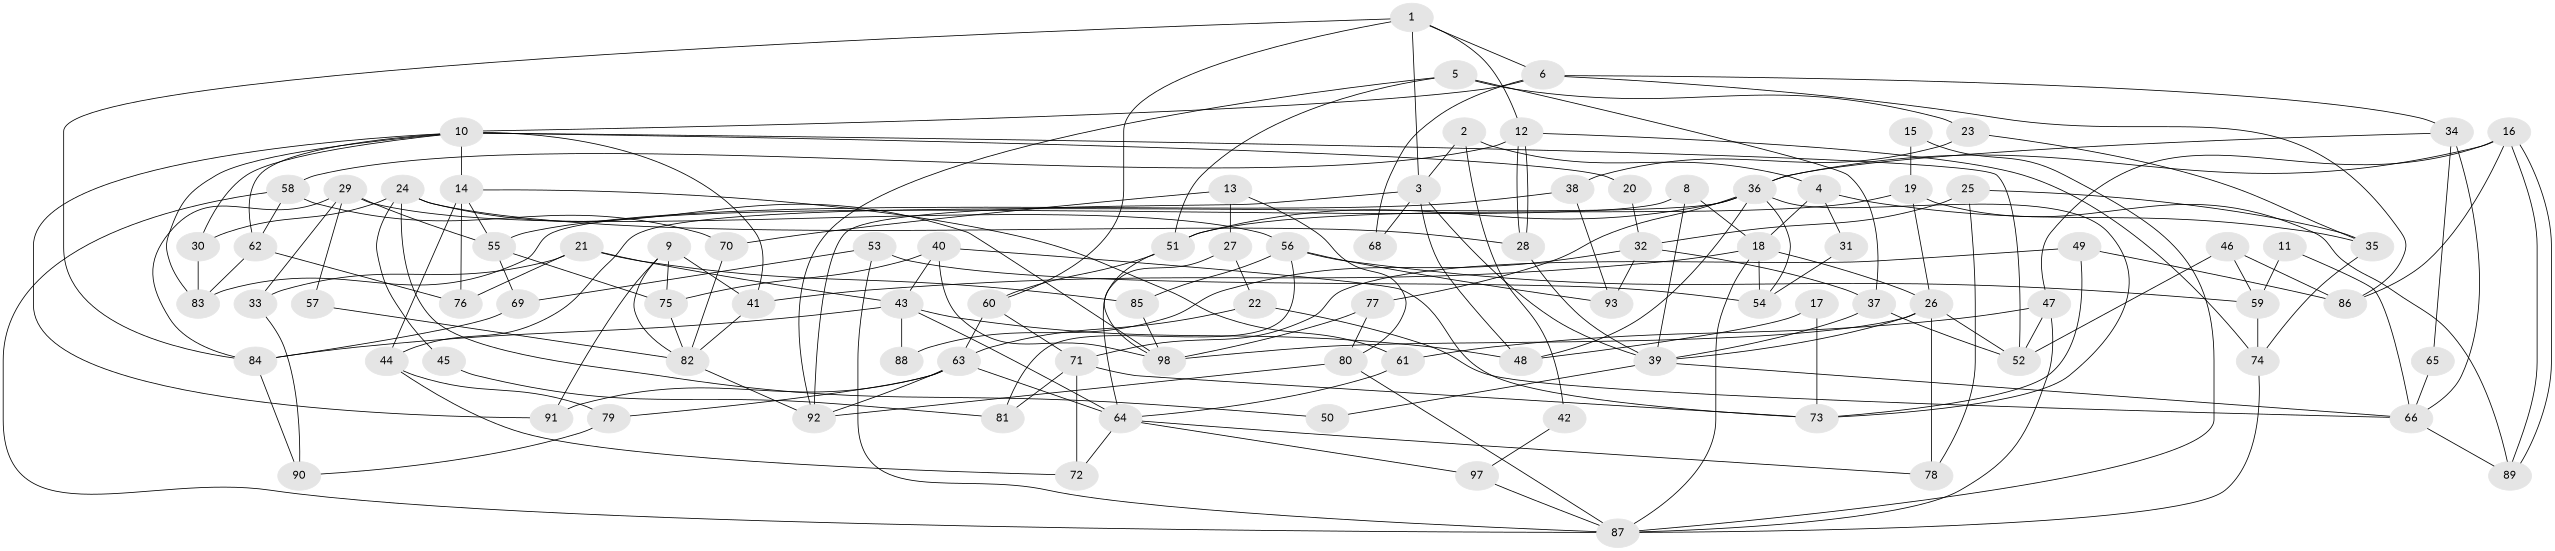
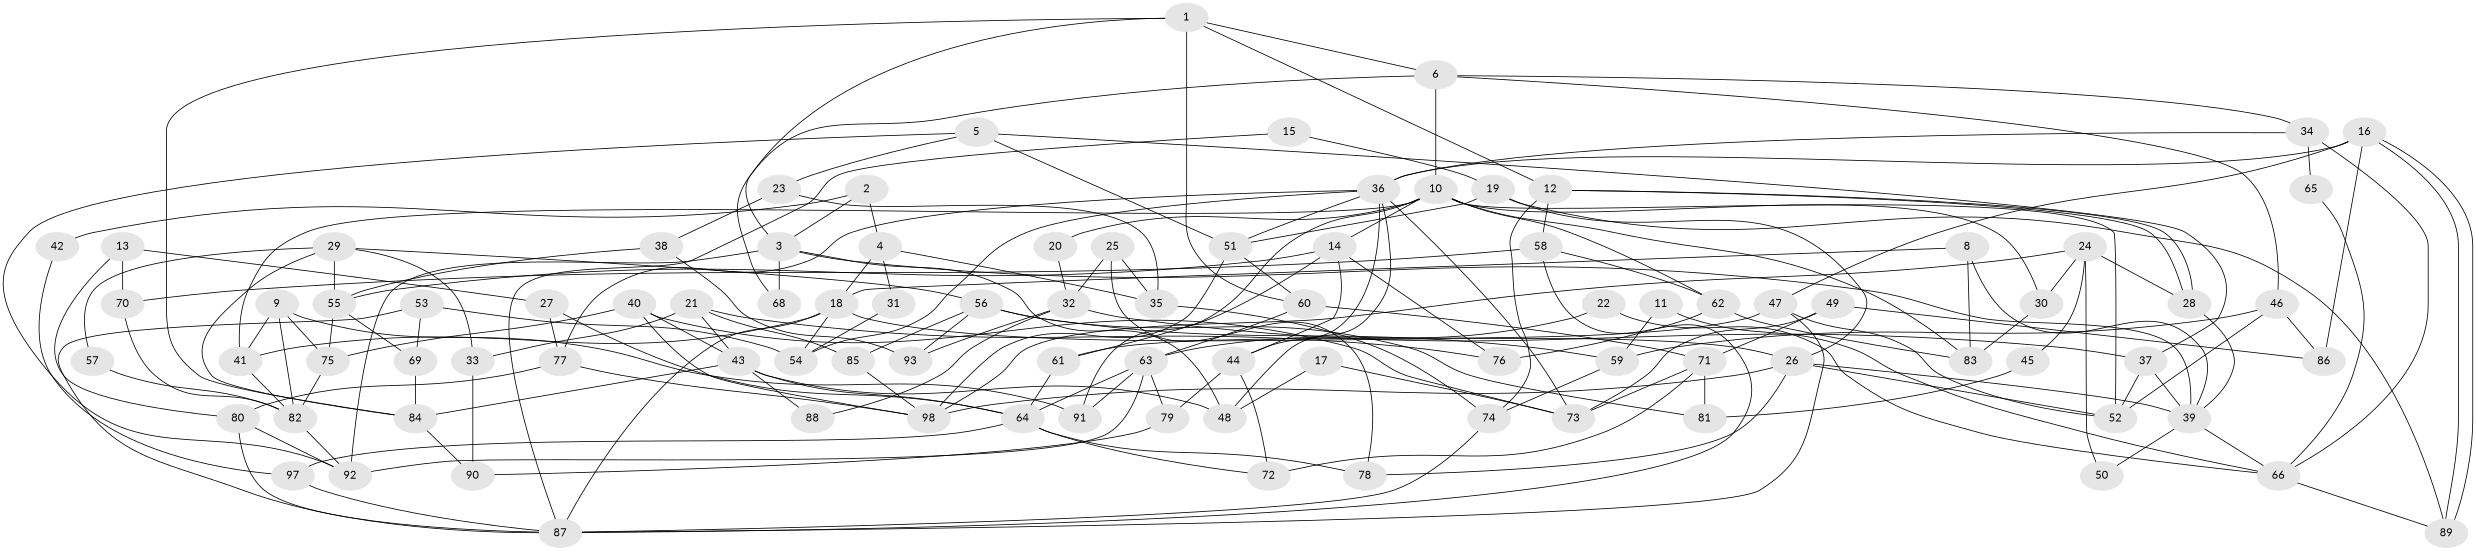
  graph {
    fontname=Lato
    node [color=gray90 fontname=Lato style=filled]
    edge [fontname=Lato]
    1
    3
    6
    12
    60
    84
    39
    48
    68
    92
    10
    34
    86
    28
    58
    74
    63
    71
    90
    2
    4
    42
    18
    31
    35
    n26 [label=97]
    66
    50
    41
    87
    26
    54
    5
    23
    37
    51
    38
    52
    n39 [label=98]
    83
    91
    14
    20
    30
    62
    36
    65
    29
    55
    33
    56
    57
    8
    9
    75
    82
    44
    61
    76
    32
    11
    59
    89
    70
    13
    27
    80
    64
    77
    72
    79
    69
    15
    19
    16
    47
    73
    17
    78
    88
    93
    21
    43
    85
    22
    24
    45
    81
    25
    40
    46
    49
    53
    1 -- 3
    1 -- 6
    1 -- 12
    1 -- 60
    1 -- 84
    3 -- 39
    3 -- 48
    3 -- 68
    3 -- 92
    6 -- 68
    6 -- 10
    6 -- 34
-   6 -- 86
+   6 -- 46
    12 -- 28
    12 -- 28
    12 -- 58
    12 -- 74
    60 -- 63
    60 -- 71
    84 -- 90
    39 -- 66
    39 -- 50
    10 -- 41
    10 -- 52
    10 -- 83
    10 -- 91
    10 -- 14
    10 -- 20
    10 -- 30
    10 -- 62
    34 -- 66
    34 -- 36
    34 -- 65
    28 -- 39
    58 -- 87
    58 -- 62
    58 -- 70
    74 -- 87
    63 -- 92
    63 -- 91
    63 -- 64
    63 -- 79
    71 -- 72
    71 -- 73
    71 -- 81
    2 -- 3
    2 -- 4
    2 -- 42
    4 -- 18
    4 -- 31
    4 -- 35
    42 -- n26
    18 -- 41
    18 -- 87
    18 -- 26
    18 -- 54
    31 -- 54
    35 -- 74
    n26 -- 87
    66 -- 89
    41 -- 82
    26 -- 39
    26 -- 52
    26 -- n39
    26 -- 78
    5 -- 92
    5 -- 23
    5 -- 37
    5 -- 51
    23 -- 35
    23 -- 38
    37 -- 39
    37 -- 52
    51 -- 60
    51 -- n39
    38 -- 55
    38 -- 93
    14 -- 55
    14 -- 44
    14 -- 61
    14 -- 76
    20 -- 32
    30 -- 83
    62 -- 83
    62 -- 76
    36 -- 48
    36 -- 54
    36 -- 51
    36 -- 44
    36 -- 77
    36 -- 73
    65 -- 66
    29 -- 84
    29 -- 55
    29 -- 33
    29 -- 56
    29 -- 57
    55 -- 75
    55 -- 69
    33 -- 90
    56 -- 59
    56 -- 93
    56 -- 85
    56 -- 81
    57 -- 82
    8 -- 39
    8 -- 18
    8 -- 83
    9 -- 41
    9 -- 91
    9 -- 75
    9 -- 82
    75 -- 82
    82 -- 92
    44 -- 72
    44 -- 79
    61 -- 64
    32 -- 37
    32 -- 88
    32 -- 93
    11 -- 66
    11 -- 59
    59 -- 74
    70 -- 82
    13 -- 70
    13 -- 27
    13 -- 80
    27 -- 64
-   27 -- 22
+   27 -- 77
    80 -- 92
    80 -- 87
    64 -- n26
    64 -- 72
    64 -- 78
    77 -- n39
    77 -- 80
    79 -- 90
    69 -- 84
    15 -- 87
    15 -- 19
    19 -- 26
    19 -- 51
    19 -- 89
    16 -- 86
    16 -- 36
    16 -- 89
    16 -- 89
    16 -- 47
    47 -- 87
    47 -- 52
    47 -- 61
    17 -- 48
    17 -- 73
    21 -- 33
    21 -- 76
    21 -- 43
    21 -- 85
    43 -- 84
    43 -- 48
    43 -- 64
    43 -- 88
    85 -- n39
    22 -- 63
    22 -- 66
    24 -- 28
    24 -- 50
    24 -- n39
    24 -- 30
    24 -- 45
    45 -- 81
    25 -- 35
    25 -- 32
    25 -- 78
    40 -- n39
    40 -- 75
    40 -- 73
    40 -- 43
    46 -- 86
    46 -- 52
    46 -- 59
    49 -- 86
    49 -- 71
    49 -- 73
    53 -- 87
    53 -- 54
    53 -- 69
  }
